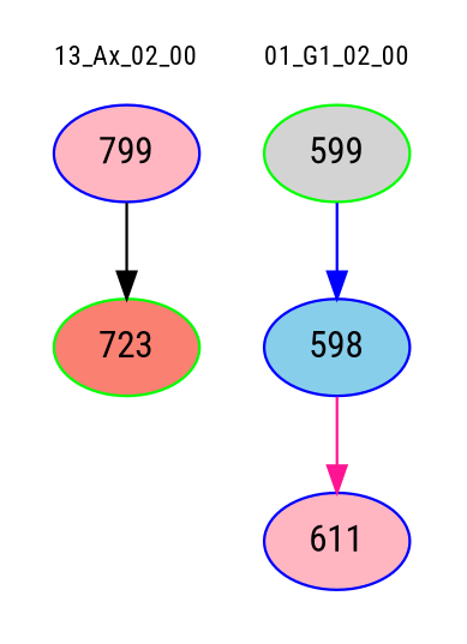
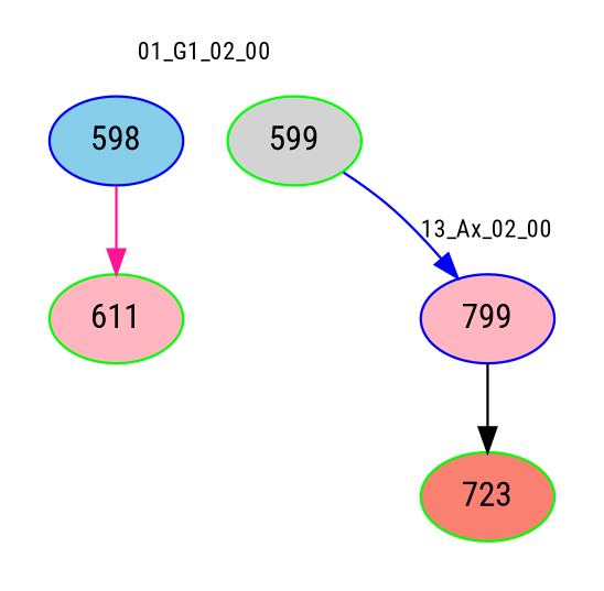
  digraph {
    fontname="Roboto Condensed"
    node [color=green fillcolor=lightpink fontname="Roboto Condensed" style=filled]
    edge [fontname="Roboto Condensed"]
    n1 [color=blue label=799]
    n2 [fillcolor=salmon label=723]
    n3 [fillcolor=lightgrey label=599]
    n4 [color=blue fillcolor=skyblue label=598]
-   n5 [color=blue label=611]
+   n5 [label=611]
    subgraph cluster_1 {
      color=white
      fontsize=10
      label="13_Ax_02_00"
      n1
      n2
    }
    subgraph cluster_2 {
      color=white
      fontsize=10
      label="01_G1_02_00"
      n3
      n4
      n5
    }
    n1 -> n2 [color=black]
-   n3 -> n4 [color=blue]
+   n3 -> n1 [color=blue]
    n4 -> n5 [color=deeppink]
  }
